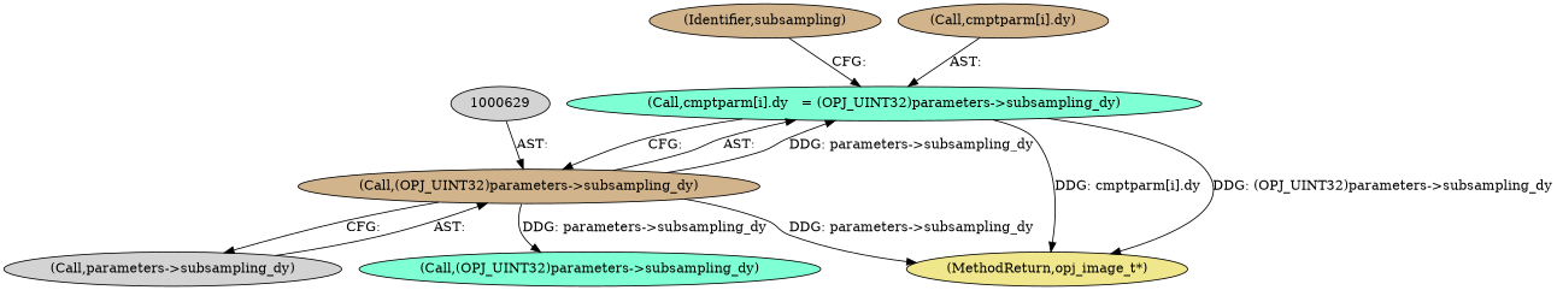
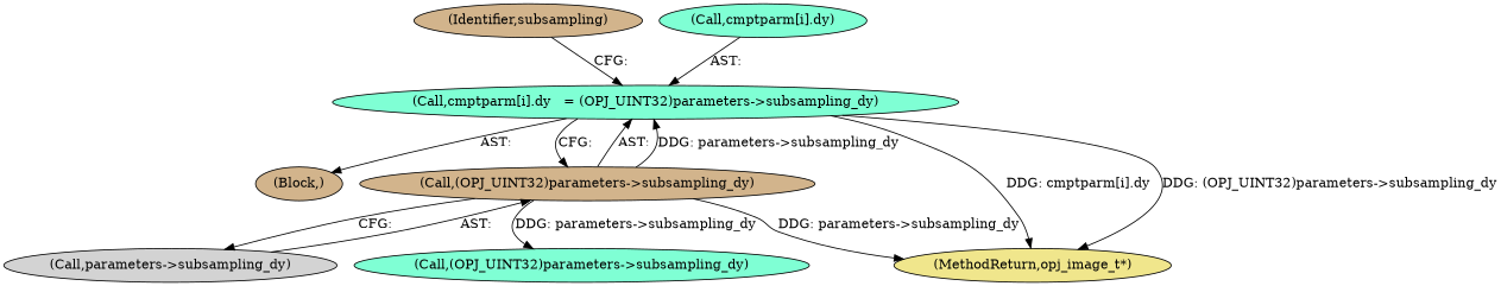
  digraph {
    node [fillcolor=aquamarine style=filled]
    n1 [label="(Call,cmptparm[i].dy   = (OPJ_UINT32)parameters->subsampling_dy)"]
    n2 [fillcolor=tan label="(Call,(OPJ_UINT32)parameters->subsampling_dy)"]
+   n3 [fillcolor=tan label="(Block,)"]
    n4 [fillcolor=khaki label="(MethodReturn,opj_image_t*)"]
    n5 [fillcolor=lightgrey label="(Call,parameters->subsampling_dy)"]
    n6 [label="(Call,(OPJ_UINT32)parameters->subsampling_dy)"]
    n7 [fillcolor=tan label="(Identifier,subsampling)"]
-   n8 [fillcolor=tan label="(Call,cmptparm[i].dy)"]
-   1000629 [fillcolor=lightgrey]
+   n8 [label="(Call,cmptparm[i].dy)"]
    n1 -> n2 [label="CFG: "]
+   n1 -> n3 [label="AST: "]
    n1 -> n4 [label="DDG: cmptparm[i].dy"]
    n1 -> n4 [label="DDG: (OPJ_UINT32)parameters->subsampling_dy"]
    n2 -> n1 [label="AST: "]
    n2 -> n1 [label="DDG: parameters->subsampling_dy"]
    n2 -> n4 [label="DDG: parameters->subsampling_dy"]
    n2 -> n5 [label="CFG: "]
    n2 -> n6 [label="DDG: parameters->subsampling_dy"]
    n5 -> n2 [label="AST: "]
    n7 -> n1 [label="CFG: "]
    n8 -> n1 [label="AST: "]
-   1000629 -> n2 [label="AST: "]
  }
